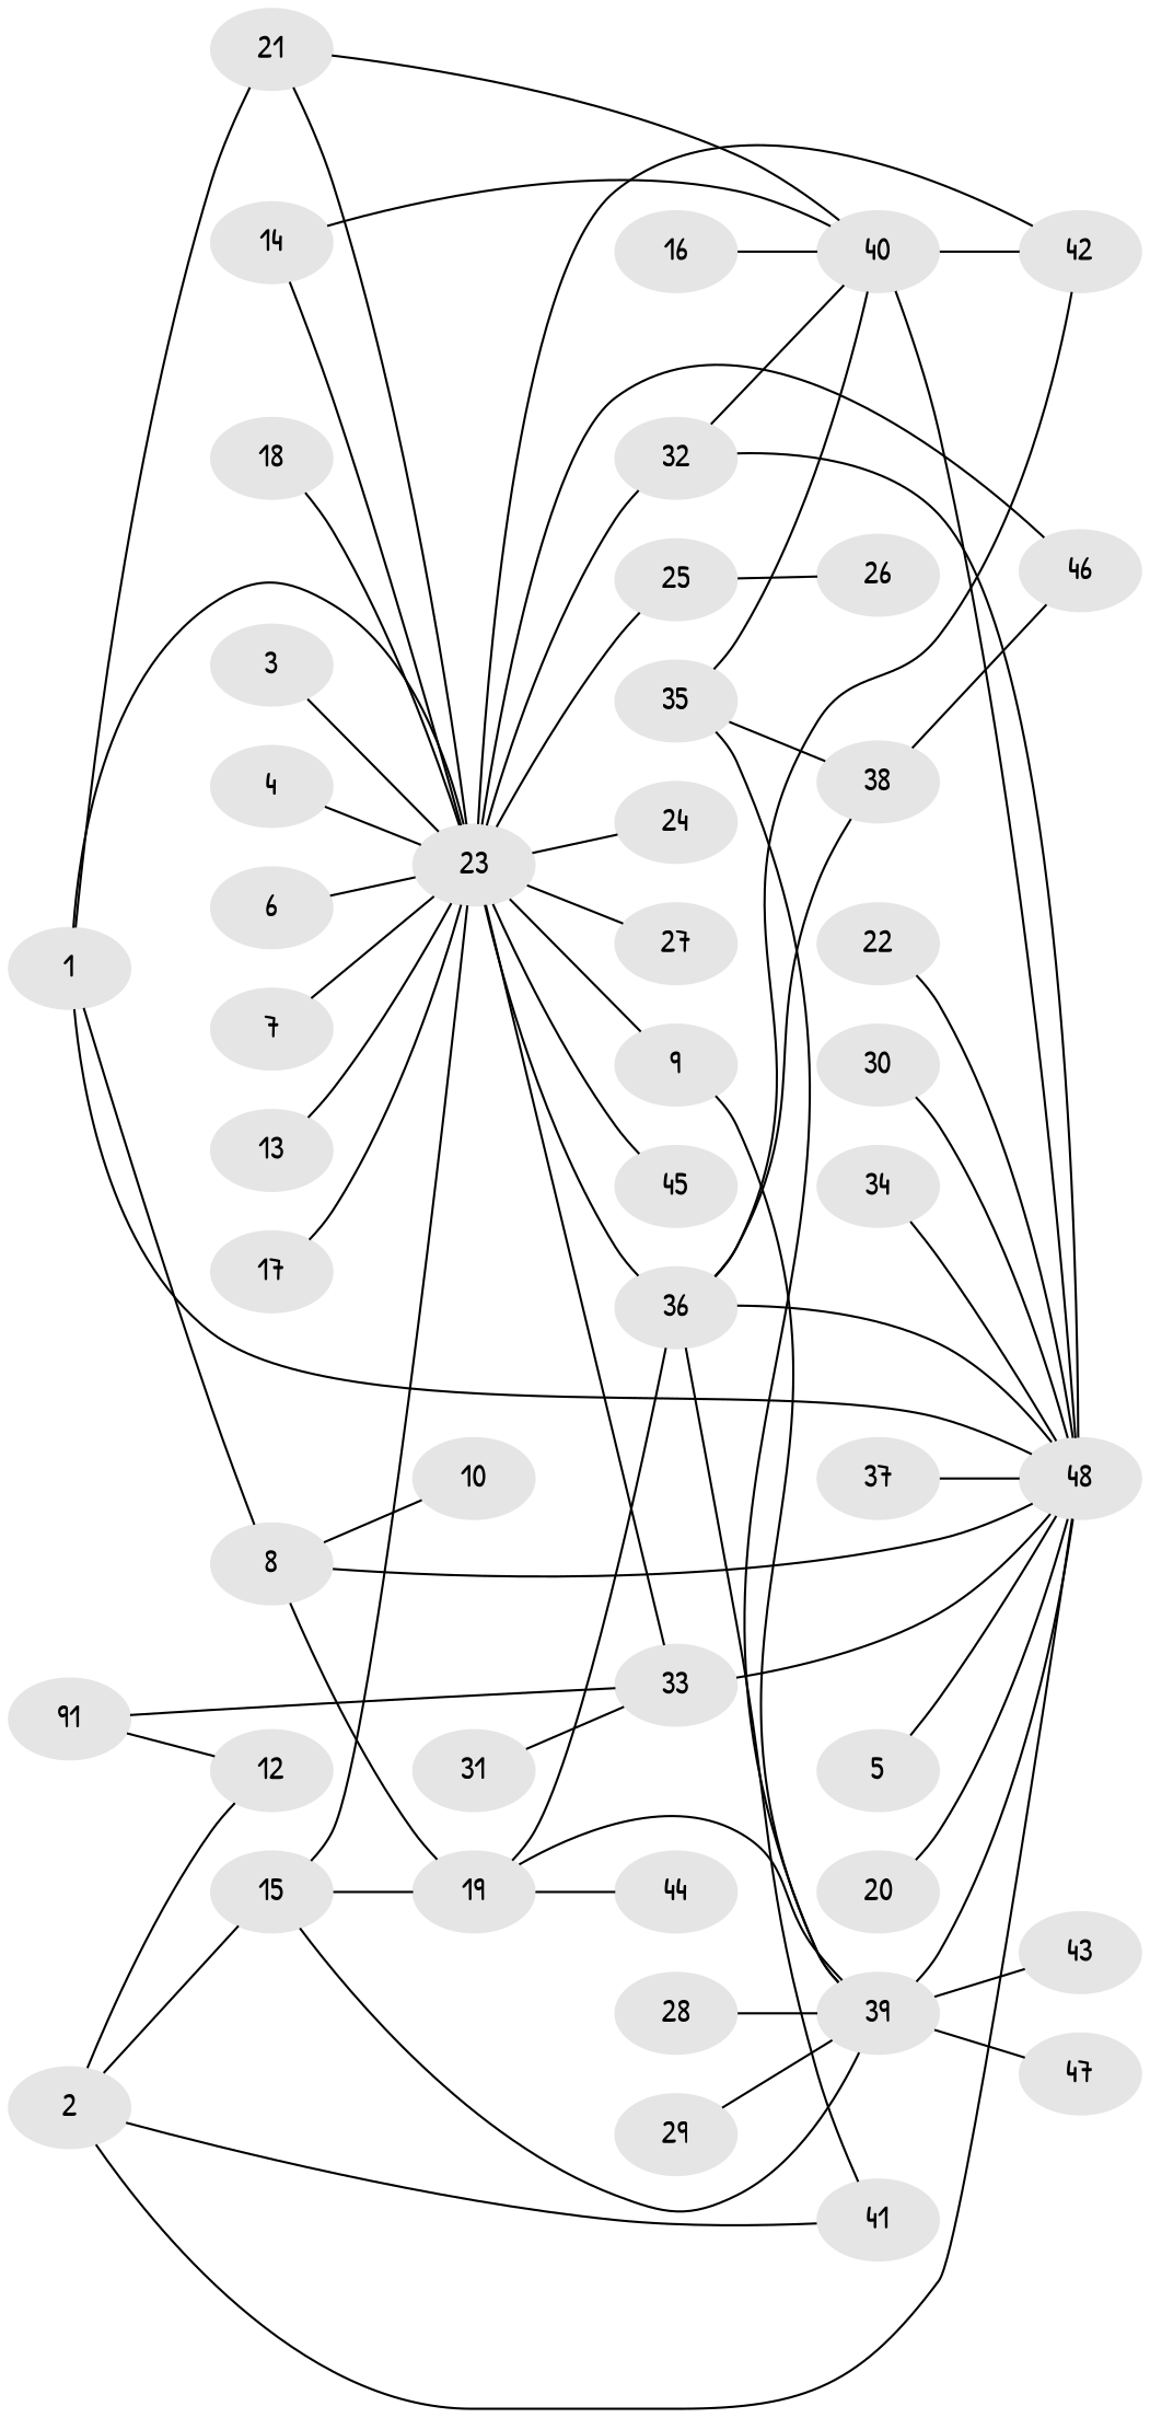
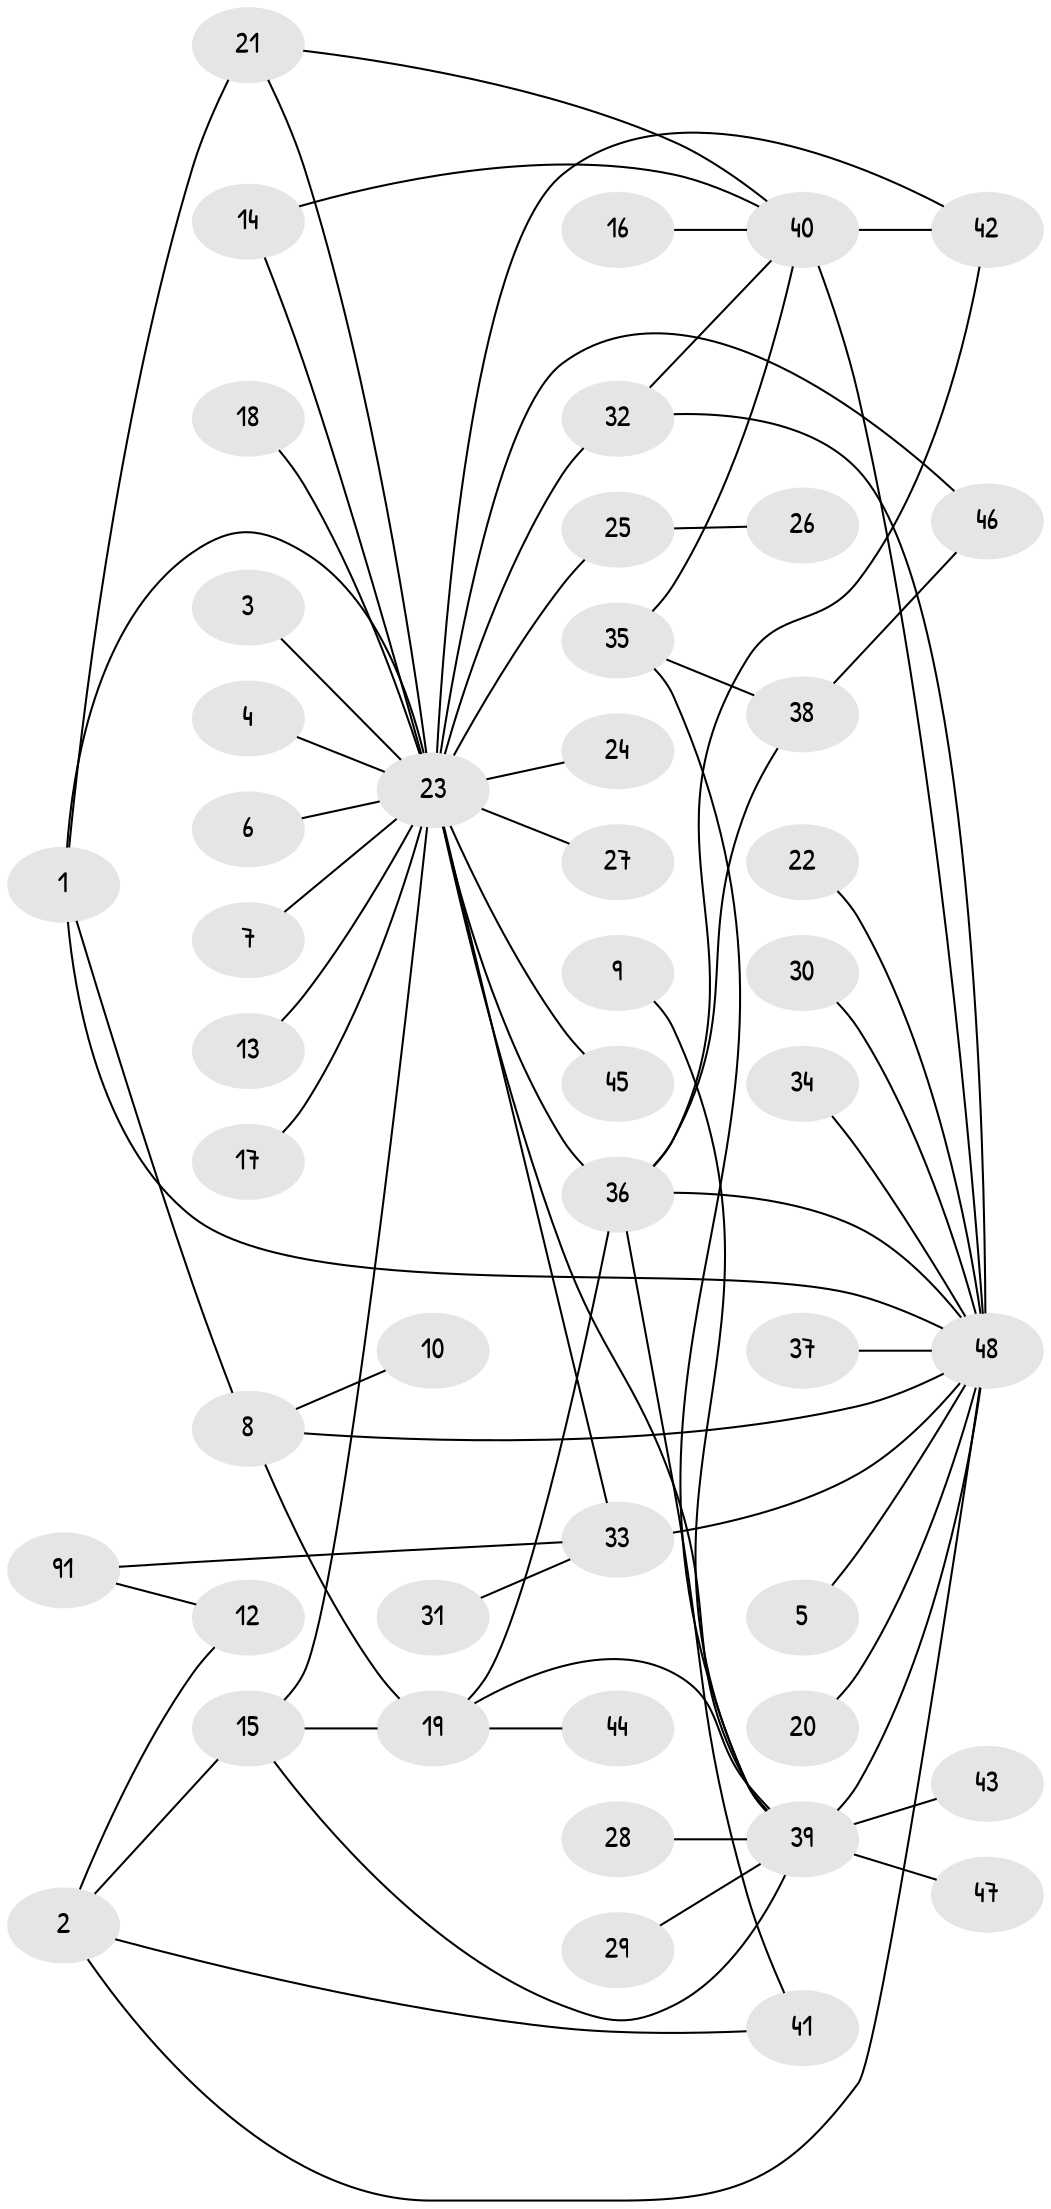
  graph {
    fontname="Patrick Hand"
    rankdir=LR
    node [color=gray90 fontname="Patrick Hand" style=filled]
    edge [fontname="Patrick Hand" weight=1.0]
    1
    8
    21
    23
    48
    10
    19
    40
    39
    33
    36
    24
    25
    27
    32
    42
    45
    46
    2
    12
    15
    41
    3
    4
    5
    6
    7
    44
    9
    43
    47
    n32 [label=91]
    13
    14
    16
    17
    18
    38
    20
    22
    26
    28
    29
    30
    31
    34
    35
    37
    1 -- 8
    1 -- 21
    1 -- 23
    1 -- 48
    8 -- 48 [weight=2.0]
    8 -- 10
    8 -- 19
    21 -- 23
    21 -- 40 [weight=2.0]
-   23 -- 9
+   23 -- 39
    23 -- 33
    23 -- 36
    23 -- 24
    23 -- 25
    23 -- 27
    23 -- 32 [weight=2.0]
    23 -- 42
    23 -- 45
    23 -- 46
    19 -- 39
    19 -- 36
    19 -- 44
    40 -- 48
    40 -- 42
    39 -- 48
    39 -- 43
    39 -- 47
    33 -- 48
    36 -- 48
    36 -- 42
    36 -- 41
    36 -- 38
    25 -- 26
    32 -- 48
    32 -- 40
    2 -- 48
    2 -- 12
    2 -- 15
    2 -- 41
    15 -- 23 [weight=2.0]
    15 -- 19
    15 -- 39
    3 -- 23
    4 -- 23
    5 -- 48
    6 -- 23
    7 -- 23
    9 -- 39
    n32 -- 33
    n32 -- 12
    13 -- 23
    14 -- 23
    14 -- 40
    16 -- 40
    17 -- 23
    18 -- 23
    38 -- 46
    20 -- 48
    22 -- 48
    28 -- 39
    29 -- 39
    30 -- 48
    31 -- 33
    34 -- 48
    35 -- 40
    35 -- 39
    35 -- 38
    37 -- 48
  }
